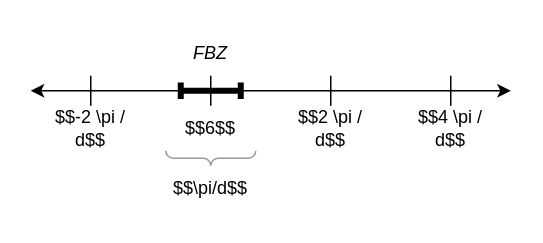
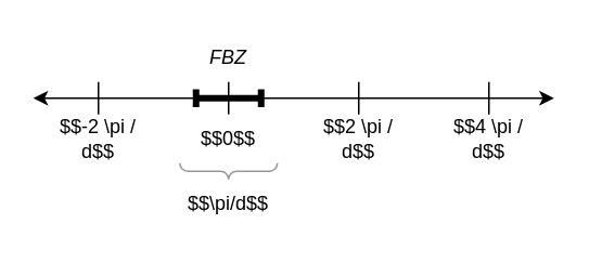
  <mxCell id="0" />
  <mxCell id="1" parent="0" />
  <mxCell id="2" value="" style="endArrow=classic;startArrow=classic;html=1;rounded=0;" parent="1" edge="1"><mxGeometry width="50" height="50" relative="1" as="geometry"><mxPoint x="20" y="60" as="sourcePoint" /><mxPoint x="340" y="60" as="targetPoint" /></mxGeometry></mxCell>
  <mxCell id="3" value="" style="endArrow=none;html=1;rounded=0;" parent="1" edge="1"><mxGeometry width="50" height="50" relative="1" as="geometry"><mxPoint x="140" y="70" as="sourcePoint" /><mxPoint x="140" y="50" as="targetPoint" /></mxGeometry></mxCell>
  <mxCell id="4" value="" style="endArrow=none;html=1;rounded=0;" parent="1" edge="1"><mxGeometry width="50" height="50" relative="1" as="geometry"><mxPoint x="220" y="70" as="sourcePoint" /><mxPoint x="220" y="50" as="targetPoint" /></mxGeometry></mxCell>
  <mxCell id="5" value="" style="endArrow=baseDash;startArrow=baseDash;html=1;rounded=0;strokeWidth=4;startFill=0;endFill=0;" parent="1" edge="1"><mxGeometry width="50" height="50" relative="1" as="geometry"><mxPoint x="120" y="60" as="sourcePoint" /><mxPoint x="160" y="60" as="targetPoint" /></mxGeometry></mxCell>
- <mxCell id="6" value="$$6$$" style="text;html=1;strokeColor=none;fillColor=none;align=center;verticalAlign=middle;whiteSpace=wrap;rounded=0;" parent="1" vertex="1"><mxGeometry x="110" y="70" width="60" height="30" as="geometry" /></mxCell>
+ <mxCell id="6" value="$$0$$" style="text;html=1;strokeColor=none;fillColor=none;align=center;verticalAlign=middle;whiteSpace=wrap;rounded=0;" parent="1" vertex="1"><mxGeometry x="110" y="70" width="60" height="30" as="geometry" /></mxCell>
  <mxCell id="7" value="$$2 \pi / d$$" style="text;html=1;strokeColor=none;fillColor=none;align=center;verticalAlign=middle;whiteSpace=wrap;rounded=0;" parent="1" vertex="1"><mxGeometry x="190" y="70" width="60" height="30" as="geometry" /></mxCell>
  <mxCell id="8" value="FBZ" style="text;html=1;strokeColor=none;fillColor=none;align=center;verticalAlign=middle;whiteSpace=wrap;rounded=0;fontStyle=2" parent="1" vertex="1"><mxGeometry x="110" y="20" width="60" height="30" as="geometry" /></mxCell>
  <mxCell id="9" value="" style="endArrow=none;html=1;rounded=0;" parent="1" edge="1"><mxGeometry width="50" height="50" relative="1" as="geometry"><mxPoint x="300" y="70" as="sourcePoint" /><mxPoint x="300" y="50" as="targetPoint" /></mxGeometry></mxCell>
  <mxCell id="10" value="$$4 \pi / d$$" style="text;html=1;strokeColor=none;fillColor=none;align=center;verticalAlign=middle;whiteSpace=wrap;rounded=0;" parent="1" vertex="1"><mxGeometry x="270" y="70" width="60" height="30" as="geometry" /></mxCell>
  <mxCell id="11" value="" style="endArrow=none;html=1;rounded=0;" parent="1" edge="1"><mxGeometry width="50" height="50" relative="1" as="geometry"><mxPoint x="60" y="70" as="sourcePoint" /><mxPoint x="60" y="50" as="targetPoint" /></mxGeometry></mxCell>
  <mxCell id="12" value="$$-2 \pi / d$$" style="text;html=1;strokeColor=none;fillColor=none;align=center;verticalAlign=middle;whiteSpace=wrap;rounded=0;" parent="1" vertex="1"><mxGeometry x="30" y="70" width="60" height="30" as="geometry" /></mxCell>
  <mxCell id="13" value="" style="verticalLabelPosition=bottom;shadow=0;dashed=0;align=center;html=1;verticalAlign=top;strokeWidth=1;shape=mxgraph.mockup.markup.curlyBrace;strokeColor=#999999;rotation=-180;" vertex="1" parent="1"><mxGeometry x="110" y="100" width="60" height="10" as="geometry" /></mxCell>
  <mxCell id="14" value="$$\pi/d$$" style="text;html=1;strokeColor=none;fillColor=none;align=center;verticalAlign=middle;whiteSpace=wrap;rounded=0;" vertex="1" parent="1"><mxGeometry x="110" y="110" width="60" height="30" as="geometry" /></mxCell>
